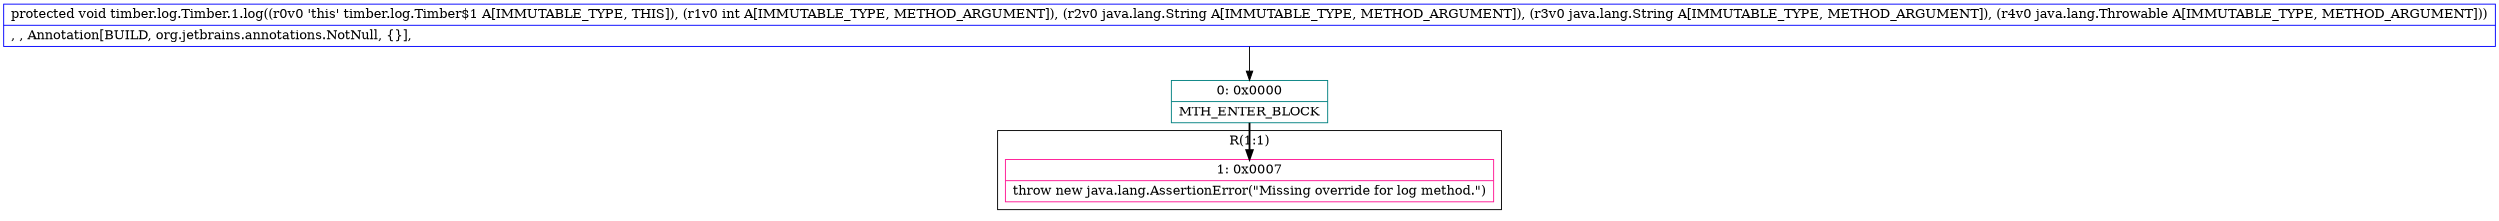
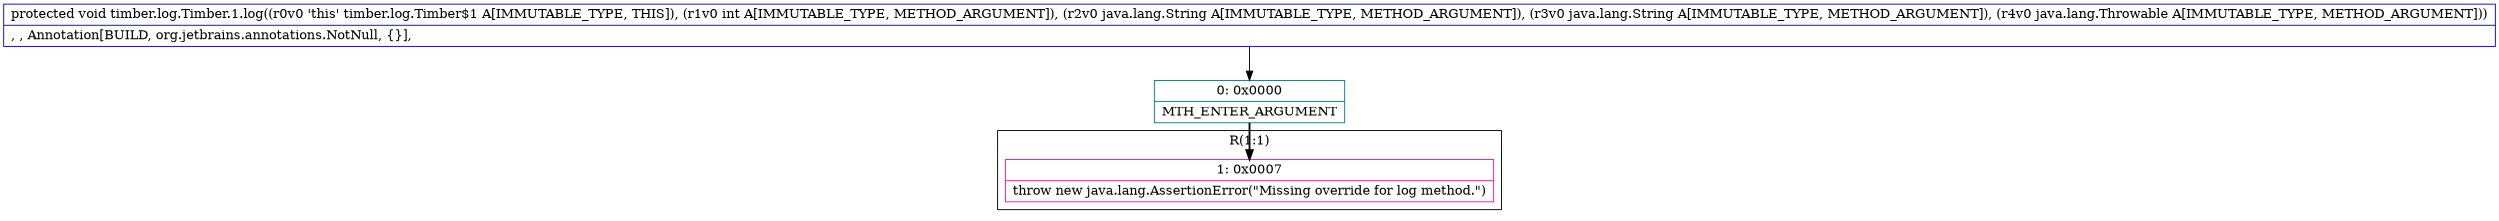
  digraph {
    node [shape=record]
    n1 [color=deeppink label="{1\:\ 0x0007|throw new java.lang.AssertionError(\"Missing override for log method.\")\l}"]
-   n2 [color=teal label="{0\:\ 0x0000|MTH_ENTER_BLOCK\l}"]
+   n2 [color=teal label="{0\:\ 0x0000|MTH_ENTER_ARGUMENT\l}"]
    n3 [label="{protected void timber.log.Timber.1.log((r0v0 'this' timber.log.Timber$1 A[IMMUTABLE_TYPE, THIS]), (r1v0 int A[IMMUTABLE_TYPE, METHOD_ARGUMENT]), (r2v0 java.lang.String A[IMMUTABLE_TYPE, METHOD_ARGUMENT]), (r3v0 java.lang.String A[IMMUTABLE_TYPE, METHOD_ARGUMENT]), (r4v0 java.lang.Throwable A[IMMUTABLE_TYPE, METHOD_ARGUMENT]))  | , , Annotation[BUILD, org.jetbrains.annotations.NotNull, \{\}], \l}" color=blue]
    subgraph cluster_1 {
      label="R(1:1)"
      n1
    }
    n2 -> n1 [style=bold]
    n3 -> n2 [style=solid]
  }
